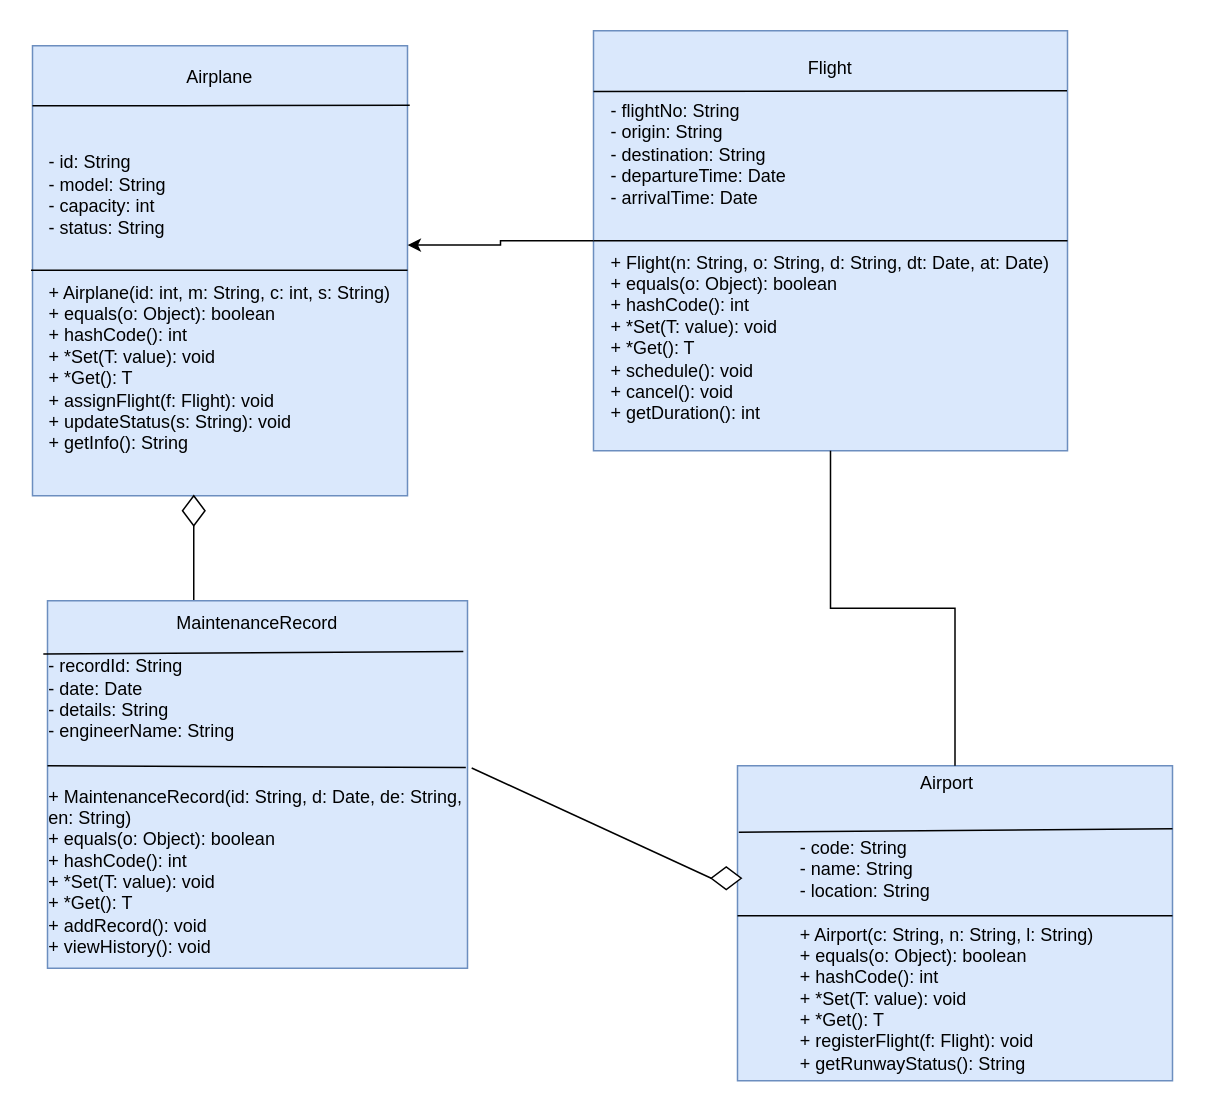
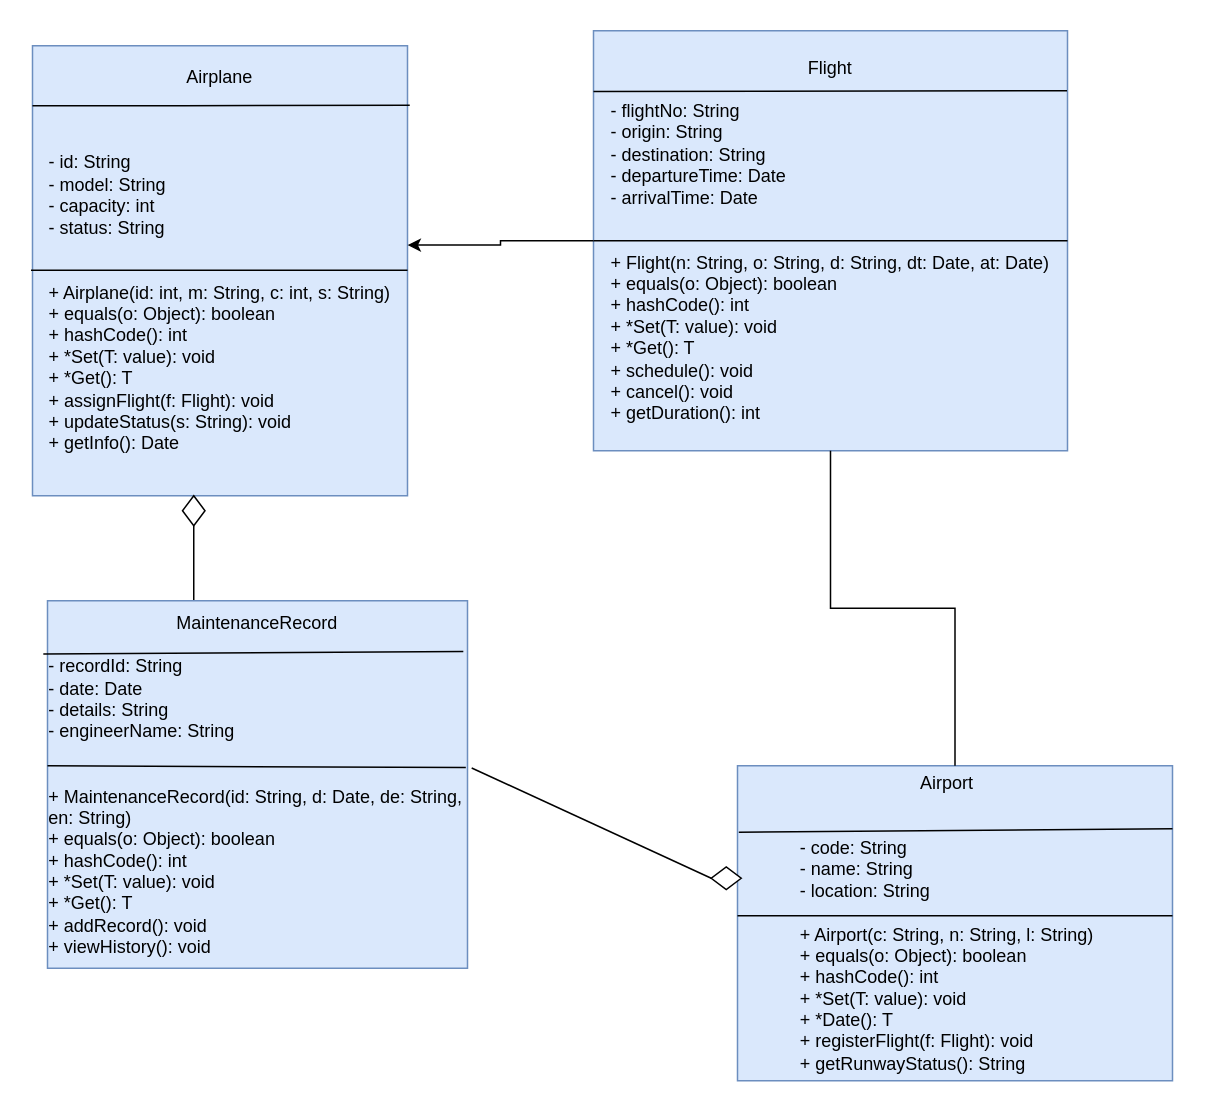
  <mxCell id="0" />
  <mxCell id="1" parent="0" />
  <mxCell id="2" style="edgeStyle=orthogonalEdgeStyle;rounded=0;orthogonalLoop=1;jettySize=auto;html=1;endArrow=none;endFill=0;entryX=0.381;entryY=-0.014;entryDx=0;entryDy=0;entryPerimeter=0;exitX=0.5;exitY=1;exitDx=0;exitDy=0;" parent="1" edge="1" source="19"><mxGeometry relative="1" as="geometry"><mxPoint x="161" y="330" as="sourcePoint" /><mxPoint x="108.01" y="497.97" as="targetPoint" /></mxGeometry></mxCell>
- <mxCell id="3" value="&lt;div&gt;Airplane&lt;/div&gt;&lt;div&gt;&lt;br&gt;&lt;/div&gt;&lt;div&gt;&lt;br&gt;&lt;/div&gt;&lt;div&gt;&lt;br&gt;&lt;/div&gt;&lt;div style=&quot;text-align: left;&quot;&gt;- id: String&lt;/div&gt;&lt;div style=&quot;text-align: left;&quot;&gt;- model: String&lt;/div&gt;&lt;div style=&quot;text-align: left;&quot;&gt;- capacity: int&lt;/div&gt;&lt;div style=&quot;text-align: left;&quot;&gt;- status: String&lt;/div&gt;&lt;div style=&quot;text-align: left;&quot;&gt;&lt;br&gt;&lt;/div&gt;&lt;div style=&quot;text-align: left;&quot;&gt;&lt;br&gt;&lt;/div&gt;&lt;div style=&quot;text-align: left;&quot;&gt;+ Airplane(id: int, m: String, c: int, s: String)&lt;/div&gt;&lt;div style=&quot;text-align: left;&quot;&gt;+ equals(o: Object): boolean&lt;/div&gt;&lt;div style=&quot;text-align: left;&quot;&gt;+ hashCode(): int&lt;/div&gt;&lt;div style=&quot;text-align: left;&quot;&gt;+ *Set(T: value): void&lt;/div&gt;&lt;div style=&quot;text-align: left;&quot;&gt;+ *Get(): T&lt;/div&gt;&lt;div style=&quot;text-align: left;&quot;&gt;+ assignFlight(f: Flight): void&lt;/div&gt;&lt;div style=&quot;text-align: left;&quot;&gt;+ updateStatus(s: String): void&lt;/div&gt;&lt;div style=&quot;text-align: left;&quot;&gt;+ getInfo(): String&lt;/div&gt;&lt;div&gt;&lt;br&gt;&lt;/div&gt;" style="rounded=0;whiteSpace=wrap;html=1;fillColor=#dae8fc;strokeColor=#6c8ebf;fontSize=12;" parent="1" vertex="1"><mxGeometry x="21" y="30" width="250" height="300" as="geometry" /></mxCell>
+ <mxCell id="3" value="&lt;div&gt;Airplane&lt;/div&gt;&lt;div&gt;&lt;br&gt;&lt;/div&gt;&lt;div&gt;&lt;br&gt;&lt;/div&gt;&lt;div&gt;&lt;br&gt;&lt;/div&gt;&lt;div style=&quot;text-align: left;&quot;&gt;- id: String&lt;/div&gt;&lt;div style=&quot;text-align: left;&quot;&gt;- model: String&lt;/div&gt;&lt;div style=&quot;text-align: left;&quot;&gt;- capacity: int&lt;/div&gt;&lt;div style=&quot;text-align: left;&quot;&gt;- status: String&lt;/div&gt;&lt;div style=&quot;text-align: left;&quot;&gt;&lt;br&gt;&lt;/div&gt;&lt;div style=&quot;text-align: left;&quot;&gt;&lt;br&gt;&lt;/div&gt;&lt;div style=&quot;text-align: left;&quot;&gt;+ Airplane(id: int, m: String, c: int, s: String)&lt;/div&gt;&lt;div style=&quot;text-align: left;&quot;&gt;+ equals(o: Object): boolean&lt;/div&gt;&lt;div style=&quot;text-align: left;&quot;&gt;+ hashCode(): int&lt;/div&gt;&lt;div style=&quot;text-align: left;&quot;&gt;+ *Set(T: value): void&lt;/div&gt;&lt;div style=&quot;text-align: left;&quot;&gt;+ *Get(): T&lt;/div&gt;&lt;div style=&quot;text-align: left;&quot;&gt;+ assignFlight(f: Flight): void&lt;/div&gt;&lt;div style=&quot;text-align: left;&quot;&gt;+ updateStatus(s: String): void&lt;/div&gt;&lt;div style=&quot;text-align: left;&quot;&gt;+ getInfo(): Date&lt;/div&gt;&lt;div&gt;&lt;br&gt;&lt;/div&gt;" style="rounded=0;whiteSpace=wrap;html=1;fillColor=#dae8fc;strokeColor=#6c8ebf;fontSize=12;" parent="1" vertex="1"><mxGeometry x="21" y="30" width="250" height="300" as="geometry" /></mxCell>
  <mxCell id="4" value="&lt;div&gt;Flight&lt;/div&gt;&lt;div&gt;&lt;br&gt;&lt;/div&gt;&lt;div style=&quot;text-align: left;&quot;&gt;- flightNo: String&lt;/div&gt;&lt;div style=&quot;text-align: left;&quot;&gt;- origin: String&lt;/div&gt;&lt;div style=&quot;text-align: left;&quot;&gt;- destination: String&lt;/div&gt;&lt;div style=&quot;text-align: left;&quot;&gt;- departureTime: Date&lt;/div&gt;&lt;div style=&quot;text-align: left;&quot;&gt;- arrivalTime: Date&lt;/div&gt;&lt;div style=&quot;text-align: left;&quot;&gt;&lt;br&gt;&lt;/div&gt;&lt;div style=&quot;text-align: left;&quot;&gt;&lt;br&gt;&lt;/div&gt;&lt;div style=&quot;text-align: left;&quot;&gt;+ Flight(n: String, o: String, d: String, dt: Date, at: Date)&lt;/div&gt;&lt;div style=&quot;text-align: left;&quot;&gt;&lt;div&gt;+ equals(o: Object): boolean&lt;/div&gt;&lt;div&gt;+ hashCode(): int&lt;/div&gt;&lt;div&gt;&lt;div&gt;+ *Set(T: value): void&lt;/div&gt;&lt;div&gt;+ *Get(): T&lt;/div&gt;&lt;/div&gt;&lt;/div&gt;&lt;div style=&quot;text-align: left;&quot;&gt;+ schedule(): void&lt;/div&gt;&lt;div style=&quot;text-align: left;&quot;&gt;+ cancel(): void&lt;/div&gt;&lt;div style=&quot;text-align: left;&quot;&gt;+ getDuration(): int&lt;/div&gt;" style="rounded=0;whiteSpace=wrap;html=1;fillColor=#dae8fc;strokeColor=#6c8ebf;fontSize=12;" parent="1" vertex="1"><mxGeometry x="395" y="20" width="316" height="280" as="geometry" /></mxCell>
- <mxCell id="5" value="&lt;blockquote style=&quot;margin: 0 0 0 40px; border: none; padding: 0px;&quot;&gt;&lt;div style=&quot;text-align: center;&quot;&gt;&lt;br&gt;&lt;/div&gt;&lt;div style=&quot;text-align: center;&quot;&gt;Airport&lt;/div&gt;&lt;div&gt;&lt;br&gt;&lt;/div&gt;&lt;div&gt;&lt;br&gt;&lt;/div&gt;&lt;div&gt;- code: String&lt;/div&gt;&lt;div&gt;- name: String&lt;/div&gt;&lt;div&gt;- location: String&lt;/div&gt;&lt;div&gt;&lt;br&gt;&lt;/div&gt;&lt;div&gt;&lt;div&gt;+ Airport(c: String, n: String, l: String)&lt;/div&gt;&lt;div&gt;+ equals(o: Object): boolean&lt;/div&gt;&lt;div&gt;+ hashCode(): int&lt;/div&gt;&lt;/div&gt;&lt;div&gt;&lt;div&gt;+ *Set(T: value): void&lt;/div&gt;&lt;div&gt;+ *Get(): T&lt;/div&gt;&lt;/div&gt;&lt;div&gt;+ registerFlight(f: Flight): void&lt;/div&gt;&lt;div&gt;+ getRunwayStatus(): String&lt;/div&gt;&lt;/blockquote&gt;&lt;div&gt;&lt;br&gt;&lt;/div&gt;" style="rounded=0;whiteSpace=wrap;html=1;fillColor=#dae8fc;strokeColor=#6c8ebf;fontSize=12;align=left;" parent="1" vertex="1"><mxGeometry x="491" y="510" width="290" height="210" as="geometry" /></mxCell>
+ <mxCell id="5" value="&lt;blockquote style=&quot;margin: 0 0 0 40px; border: none; padding: 0px;&quot;&gt;&lt;div style=&quot;text-align: center;&quot;&gt;&lt;br&gt;&lt;/div&gt;&lt;div style=&quot;text-align: center;&quot;&gt;Airport&lt;/div&gt;&lt;div&gt;&lt;br&gt;&lt;/div&gt;&lt;div&gt;&lt;br&gt;&lt;/div&gt;&lt;div&gt;- code: String&lt;/div&gt;&lt;div&gt;- name: String&lt;/div&gt;&lt;div&gt;- location: String&lt;/div&gt;&lt;div&gt;&lt;br&gt;&lt;/div&gt;&lt;div&gt;&lt;div&gt;+ Airport(c: String, n: String, l: String)&lt;/div&gt;&lt;div&gt;+ equals(o: Object): boolean&lt;/div&gt;&lt;div&gt;+ hashCode(): int&lt;/div&gt;&lt;/div&gt;&lt;div&gt;&lt;div&gt;+ *Set(T: value): void&lt;/div&gt;&lt;div&gt;+ *Date(): T&lt;/div&gt;&lt;/div&gt;&lt;div&gt;+ registerFlight(f: Flight): void&lt;/div&gt;&lt;div&gt;+ getRunwayStatus(): String&lt;/div&gt;&lt;/blockquote&gt;&lt;div&gt;&lt;br&gt;&lt;/div&gt;" style="rounded=0;whiteSpace=wrap;html=1;fillColor=#dae8fc;strokeColor=#6c8ebf;fontSize=12;align=left;" parent="1" vertex="1"><mxGeometry x="491" y="510" width="290" height="210" as="geometry" /></mxCell>
  <mxCell id="6" value="&lt;div&gt;&lt;br&gt;&lt;/div&gt;&lt;div&gt;MaintenanceRecord&lt;/div&gt;&lt;div&gt;&lt;span style=&quot;color: rgba(0, 0, 0, 0); font-family: monospace; font-size: 0px; text-align: start; text-wrap-mode: nowrap;&quot;&gt;%3CmxGraphModel%3E%3Croot%3E%3CmxCell%20id%3D%220%22%2F%3E%3CmxCell%20id%3D%221%22%20parent%3D%220%22%2F%3E%3CmxCell%20id%3D%222%22%20value%3D%22%22%20style%3D%22endArrow%3Dnone%3Bhtml%3D1%3Brounded%3D0%3BexitX%3D-0.005%3BexitY%3D0.571%3BexitDx%3D0%3BexitDy%3D0%3BexitPerimeter%3D0%3BentryX%3D0.998%3BentryY%3D0.649%3BentryDx%3D0%3BentryDy%3D0%3BentryPerimeter%3D0%3B%22%20edge%3D%221%22%20parent%3D%221%22%3E%3CmxGeometry%20width%3D%2250%22%20height%3D%2250%22%20relative%3D%221%22%20as%3D%22geometry%22%3E%3CmxPoint%20x%3D%22760%22%20y%3D%22140%22%20as%3D%22sourcePoint%22%2F%3E%3CmxPoint%20x%3D%22960%22%20y%3D%22140%22%20as%3D%22targetPoint%22%2F%3E%3C%2FmxGeometry%3E%3C%2FmxCell%3E%3C%2Froot%3E%3C%2FmxGraphModel%3E&lt;/span&gt;&lt;/div&gt;&lt;div style=&quot;text-align: left;&quot;&gt;- recordId: String&lt;/div&gt;&lt;div style=&quot;text-align: left;&quot;&gt;- date: Date&lt;/div&gt;&lt;div style=&quot;text-align: left;&quot;&gt;- details: String&lt;/div&gt;&lt;div style=&quot;text-align: left;&quot;&gt;- engineerName: String&lt;/div&gt;&lt;div style=&quot;text-align: left;&quot;&gt;&lt;br&gt;&lt;/div&gt;&lt;div style=&quot;text-align: left;&quot;&gt;&lt;br&gt;&lt;/div&gt;&lt;div style=&quot;text-align: left;&quot;&gt;&lt;div&gt;+&amp;nbsp;&lt;span style=&quot;text-align: center; background-color: transparent; color: light-dark(rgb(0, 0, 0), rgb(255, 255, 255));&quot;&gt;MaintenanceRecord(id: String, d: Date, de: String, en: String)&lt;/span&gt;&lt;/div&gt;&lt;div&gt;+ equals(o: Object): boolean&lt;/div&gt;&lt;div&gt;+ hashCode(): int&lt;/div&gt;&lt;div&gt;&lt;div&gt;+ *Set(T: value): void&lt;/div&gt;&lt;div&gt;+ *Get(): T&lt;/div&gt;&lt;/div&gt;&lt;/div&gt;&lt;div style=&quot;text-align: left;&quot;&gt;+ addRecord(): void&lt;/div&gt;&lt;div style=&quot;text-align: left;&quot;&gt;+ viewHistory(): void&lt;/div&gt;&lt;div style=&quot;text-align: left;&quot;&gt;&lt;br&gt;&lt;/div&gt;" style="rounded=0;whiteSpace=wrap;html=1;fillColor=#dae8fc;strokeColor=#6c8ebf;fontSize=12;" parent="1" vertex="1"><mxGeometry x="31" y="400" width="280" height="245" as="geometry" /></mxCell>
  <mxCell id="7" value="" style="endArrow=none;html=1;rounded=0;exitX=-0.005;exitY=0.571;exitDx=0;exitDy=0;exitPerimeter=0;entryX=0.999;entryY=0.571;entryDx=0;entryDy=0;entryPerimeter=0;" parent="1" edge="1"><mxGeometry width="50" height="50" relative="1" as="geometry"><mxPoint x="20" y="179.6" as="sourcePoint" /><mxPoint x="271" y="179.6" as="targetPoint" /></mxGeometry></mxCell>
  <mxCell id="8" value="" style="endArrow=none;html=1;rounded=0;exitX=0;exitY=0.5;exitDx=0;exitDy=0;entryX=1;entryY=0.5;entryDx=0;entryDy=0;" parent="1" target="4" edge="1" source="4"><mxGeometry width="50" height="50" relative="1" as="geometry"><mxPoint x="395" y="130" as="sourcePoint" /><mxPoint x="606" y="130" as="targetPoint" /></mxGeometry></mxCell>
  <mxCell id="9" value="" style="endArrow=none;html=1;rounded=0;exitX=-0.005;exitY=0.571;exitDx=0;exitDy=0;exitPerimeter=0;entryX=1.006;entryY=0.132;entryDx=0;entryDy=0;entryPerimeter=0;" parent="1" edge="1" target="3"><mxGeometry width="50" height="50" relative="1" as="geometry"><mxPoint x="21" y="70" as="sourcePoint" /><mxPoint x="231" y="70" as="targetPoint" /><Array as="points"><mxPoint x="121" y="70" /></Array></mxGeometry></mxCell>
  <mxCell id="10" value="" style="endArrow=none;html=1;rounded=0;exitX=-0.005;exitY=0.571;exitDx=0;exitDy=0;exitPerimeter=0;entryX=0.999;entryY=0.177;entryDx=0;entryDy=0;entryPerimeter=0;" parent="1" edge="1"><mxGeometry width="50" height="50" relative="1" as="geometry"><mxPoint x="395" y="60.44" as="sourcePoint" /><mxPoint x="710.684" y="60" as="targetPoint" /></mxGeometry></mxCell>
  <mxCell id="11" value="" style="endArrow=none;html=1;rounded=0;exitX=0;exitY=0.6;exitDx=0;exitDy=0;exitPerimeter=0;entryX=1;entryY=0.6;entryDx=0;entryDy=0;entryPerimeter=0;" parent="1" edge="1"><mxGeometry width="50" height="50" relative="1" as="geometry"><mxPoint x="491" y="610" as="sourcePoint" /><mxPoint x="781" y="610" as="targetPoint" /></mxGeometry></mxCell>
  <mxCell id="12" value="" style="endArrow=none;html=1;rounded=0;exitX=0.99;exitY=0.138;exitDx=0;exitDy=0;exitPerimeter=0;entryX=-0.01;entryY=0.145;entryDx=0;entryDy=0;entryPerimeter=0;" parent="1" source="6" target="6" edge="1"><mxGeometry width="50" height="50" relative="1" as="geometry"><mxPoint x="261" y="520" as="sourcePoint" /><mxPoint x="441" y="520.59" as="targetPoint" /></mxGeometry></mxCell>
  <mxCell id="13" value="" style="endArrow=none;html=1;rounded=0;exitX=-0.005;exitY=0.571;exitDx=0;exitDy=0;exitPerimeter=0;entryX=0.996;entryY=0.454;entryDx=0;entryDy=0;entryPerimeter=0;" parent="1" edge="1" target="6"><mxGeometry width="50" height="50" relative="1" as="geometry"><mxPoint x="31" y="510" as="sourcePoint" /><mxPoint x="241" y="511" as="targetPoint" /></mxGeometry></mxCell>
  <mxCell id="14" style="edgeStyle=orthogonalEdgeStyle;rounded=0;orthogonalLoop=1;jettySize=auto;html=1;endArrow=none;endFill=0;" parent="1" source="4" target="5" edge="1"><mxGeometry relative="1" as="geometry"><Array as="points" /></mxGeometry></mxCell>
  <mxCell id="15" style="edgeStyle=orthogonalEdgeStyle;rounded=0;orthogonalLoop=1;jettySize=auto;html=1;exitX=0;exitY=0.5;exitDx=0;exitDy=0;entryX=1;entryY=0.443;entryDx=0;entryDy=0;entryPerimeter=0;" parent="1" source="4" target="3" edge="1"><mxGeometry relative="1" as="geometry" /></mxCell>
  <mxCell id="16" value="" style="endArrow=none;html=1;rounded=0;exitX=0.003;exitY=0.211;exitDx=0;exitDy=0;exitPerimeter=0;entryX=1;entryY=0.2;entryDx=0;entryDy=0;entryPerimeter=0;" parent="1" target="5" edge="1" source="5"><mxGeometry width="50" height="50" relative="1" as="geometry"><mxPoint x="351" y="540" as="sourcePoint" /><mxPoint x="551" y="540" as="targetPoint" /></mxGeometry></mxCell>
  <mxCell id="17" value="" style="endArrow=none;html=1;rounded=0;exitX=1.01;exitY=0.455;exitDx=0;exitDy=0;exitPerimeter=0;entryX=0.5;entryY=1;entryDx=0;entryDy=0;" parent="1" source="6" target="18" edge="1"><mxGeometry width="50" height="50" relative="1" as="geometry"><mxPoint x="243" y="566" as="sourcePoint" /><mxPoint x="461" y="620" as="targetPoint" /><Array as="points" /></mxGeometry></mxCell>
  <mxCell id="18" value="" style="rhombus;whiteSpace=wrap;html=1;direction=south;" parent="1" vertex="1"><mxGeometry x="473.5" y="577.5" width="20" height="15" as="geometry" /></mxCell>
  <mxCell id="19" value="" style="rhombus;whiteSpace=wrap;html=1;" parent="1" vertex="1"><mxGeometry x="121" y="330" width="15" height="20" as="geometry" /></mxCell>
